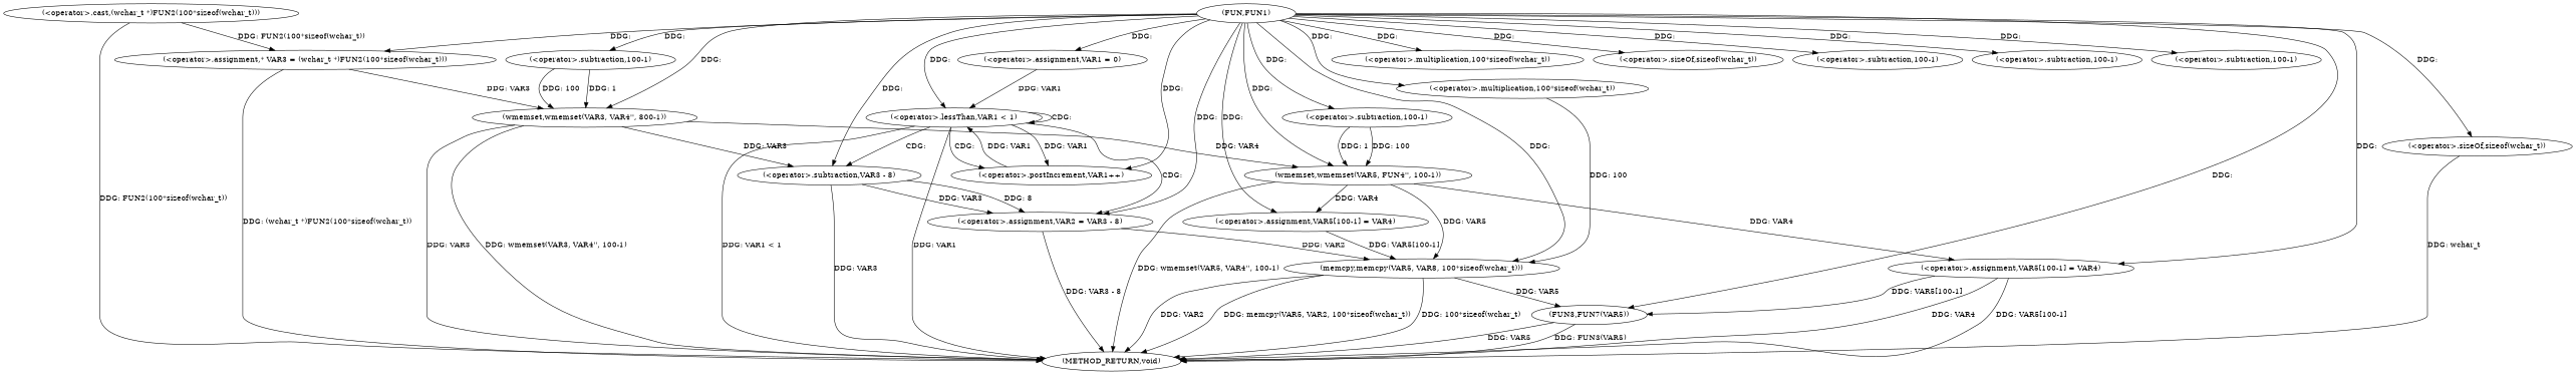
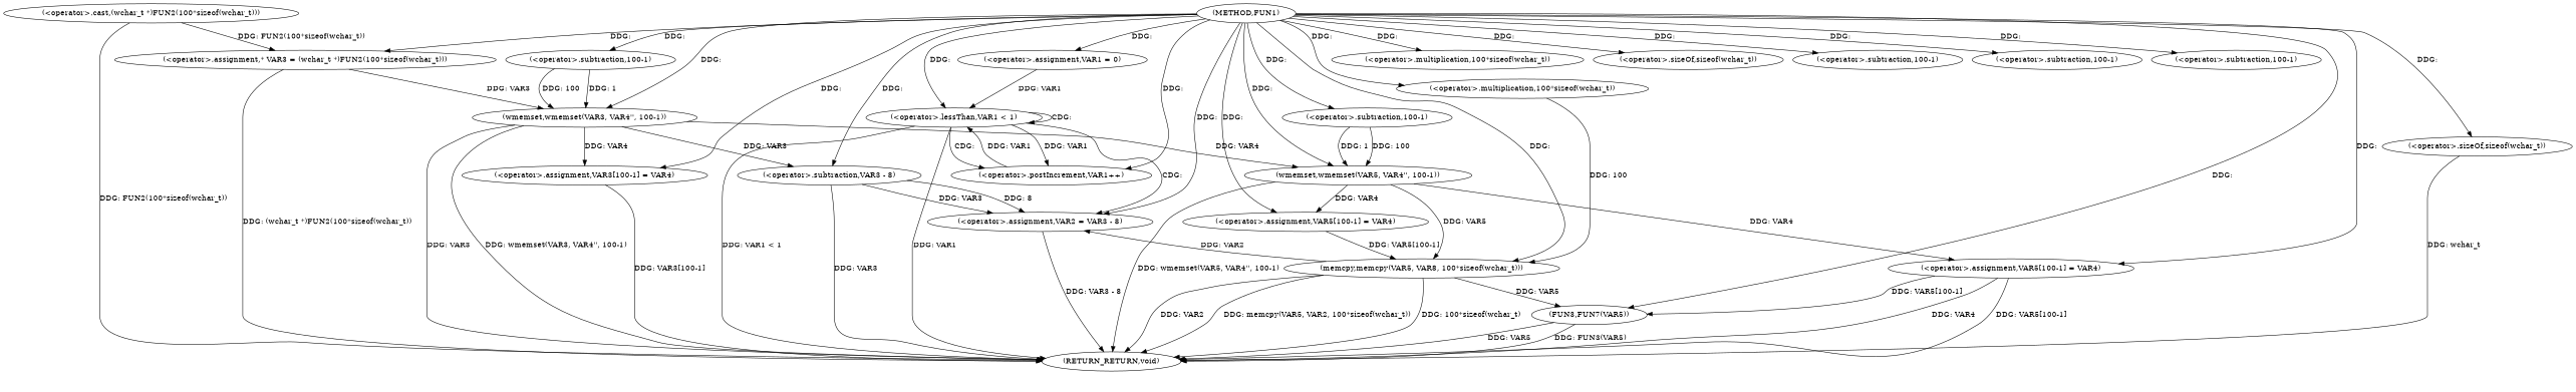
  digraph {
-   n1 [label="(FUN,FUN1)"]
+   n1 [label="(METHOD,FUN1)"]
    n2 [label="(<operator>.assignment,* VAR3 = (wchar_t *)FUN2(100*sizeof(wchar_t)))"]
    n3 [label="(<operator>.multiplication,100*sizeof(wchar_t))"]
    n4 [label="(<operator>.sizeOf,sizeof(wchar_t))"]
-   n5 [label="(wmemset,wmemset(VAR3, VAR4'', 800-1))"]
+   n5 [label="(wmemset,wmemset(VAR3, VAR4'', 100-1))"]
    n6 [label="(<operator>.subtraction,100-1)"]
+   n7 [label="(<operator>.assignment,VAR3[100-1] = VAR4)"]
    n8 [label="(<operator>.subtraction,100-1)"]
    n9 [label="(<operator>.assignment,VAR1 = 0)"]
    n10 [label="(<operator>.lessThan,VAR1 < 1)"]
    n11 [label="(<operator>.postIncrement,VAR1++)"]
    n12 [label="(<operator>.assignment,VAR2 = VAR3 - 8)"]
    n13 [label="(<operator>.subtraction,VAR3 - 8)"]
-   n14 [label="(wmemset,wmemset(VAR5, FUN4'', 100-1))"]
+   n14 [label="(wmemset,wmemset(VAR5, VAR4'', 100-1))"]
    n15 [label="(<operator>.subtraction,100-1)"]
    n16 [label="(<operator>.assignment,VAR5[100-1] = VAR4)"]
    n17 [label="(<operator>.subtraction,100-1)"]
    n18 [label="(memcpy,memcpy(VAR5, VAR8, 100*sizeof(wchar_t)))"]
    n19 [label="(<operator>.multiplication,100*sizeof(wchar_t))"]
    n20 [label="(<operator>.sizeOf,sizeof(wchar_t))"]
    n21 [label="(<operator>.assignment,VAR5[100-1] = VAR4)"]
    n22 [label="(<operator>.subtraction,100-1)"]
    n23 [label="(FUN3,FUN7(VAR5))"]
-   n24 [label="(METHOD_RETURN,void)"]
+   n24 [label="(RETURN_RETURN,void)"]
    n25 [label="(<operator>.cast,(wchar_t *)FUN2(100*sizeof(wchar_t)))"]
    n1 -> n2 [label="DDG: "]
    n1 -> n3 [label="DDG: "]
    n1 -> n4 [label="DDG: "]
    n1 -> n5 [label="DDG: "]
    n1 -> n6 [label="DDG: "]
+   n1 -> n7 [label="DDG: "]
    n1 -> n8 [label="DDG: "]
    n1 -> n9 [label="DDG: "]
    n1 -> n10 [label="DDG: "]
    n1 -> n11 [label="DDG: "]
    n1 -> n12 [label="DDG: "]
    n1 -> n13 [label="DDG: "]
    n1 -> n14 [label="DDG: "]
    n1 -> n15 [label="DDG: "]
    n1 -> n16 [label="DDG: "]
    n1 -> n17 [label="DDG: "]
    n1 -> n18 [label="DDG: "]
    n1 -> n19 [label="DDG: "]
    n1 -> n20 [label="DDG: "]
    n1 -> n21 [label="DDG: "]
    n1 -> n22 [label="DDG: "]
    n1 -> n23 [label="DDG: "]
    n2 -> n5 [label="DDG: VAR3"]
    n2 -> n24 [label="DDG: (wchar_t *)FUN2(100*sizeof(wchar_t))"]
+   n5 -> n7 [label="DDG: VAR4"]
    n5 -> n13 [label="DDG: VAR3"]
    n5 -> n14 [label="DDG: VAR4"]
    n5 -> n24 [label="DDG: wmemset(VAR3, VAR4'', 100-1)"]
    n5 -> n24 [label="DDG: VAR3"]
    n6 -> n5 [label="DDG: 100"]
    n6 -> n5 [label="DDG: 1"]
+   n7 -> n24 [label="DDG: VAR3[100-1]"]
    n9 -> n10 [label="DDG: VAR1"]
    n10 -> n10 [label="CDG: "]
    n10 -> n11 [label="DDG: VAR1"]
    n10 -> n11 [label="CDG: "]
    n10 -> n12 [label="CDG: "]
-   n10 -> n13 [label="CDG: "]
    n10 -> n24 [label="DDG: VAR1"]
    n10 -> n24 [label="DDG: VAR1 < 1"]
    n11 -> n10 [label="DDG: VAR1"]
-   n12 -> n18 [label="DDG: VAR2"]
+   n18 -> n12 [label="DDG: VAR2"]
    n12 -> n24 [label="DDG: VAR3 - 8"]
    n13 -> n12 [label="DDG: VAR3"]
    n13 -> n12 [label="DDG: 8"]
    n13 -> n24 [label="DDG: VAR3"]
    n14 -> n16 [label="DDG: VAR4"]
    n14 -> n18 [label="DDG: VAR5"]
    n14 -> n21 [label="DDG: VAR4"]
    n14 -> n24 [label="DDG: wmemset(VAR5, VAR4'', 100-1)"]
    n15 -> n14 [label="DDG: 100"]
    n15 -> n14 [label="DDG: 1"]
    n16 -> n18 [label="DDG: VAR5[100-1]"]
    n18 -> n23 [label="DDG: VAR5"]
    n18 -> n24 [label="DDG: VAR2"]
    n18 -> n24 [label="DDG: memcpy(VAR5, VAR2, 100*sizeof(wchar_t))"]
    n18 -> n24 [label="DDG: 100*sizeof(wchar_t)"]
    n19 -> n18 [label="DDG: 100"]
    n20 -> n24 [label="DDG: wchar_t"]
    n21 -> n23 [label="DDG: VAR5[100-1]"]
    n21 -> n24 [label="DDG: VAR4"]
    n21 -> n24 [label="DDG: VAR5[100-1]"]
    n23 -> n24 [label="DDG: VAR5"]
    n23 -> n24 [label="DDG: FUN3(VAR5)"]
    n25 -> n2 [label="DDG: FUN2(100*sizeof(wchar_t))"]
    n25 -> n24 [label="DDG: FUN2(100*sizeof(wchar_t))"]
  }
